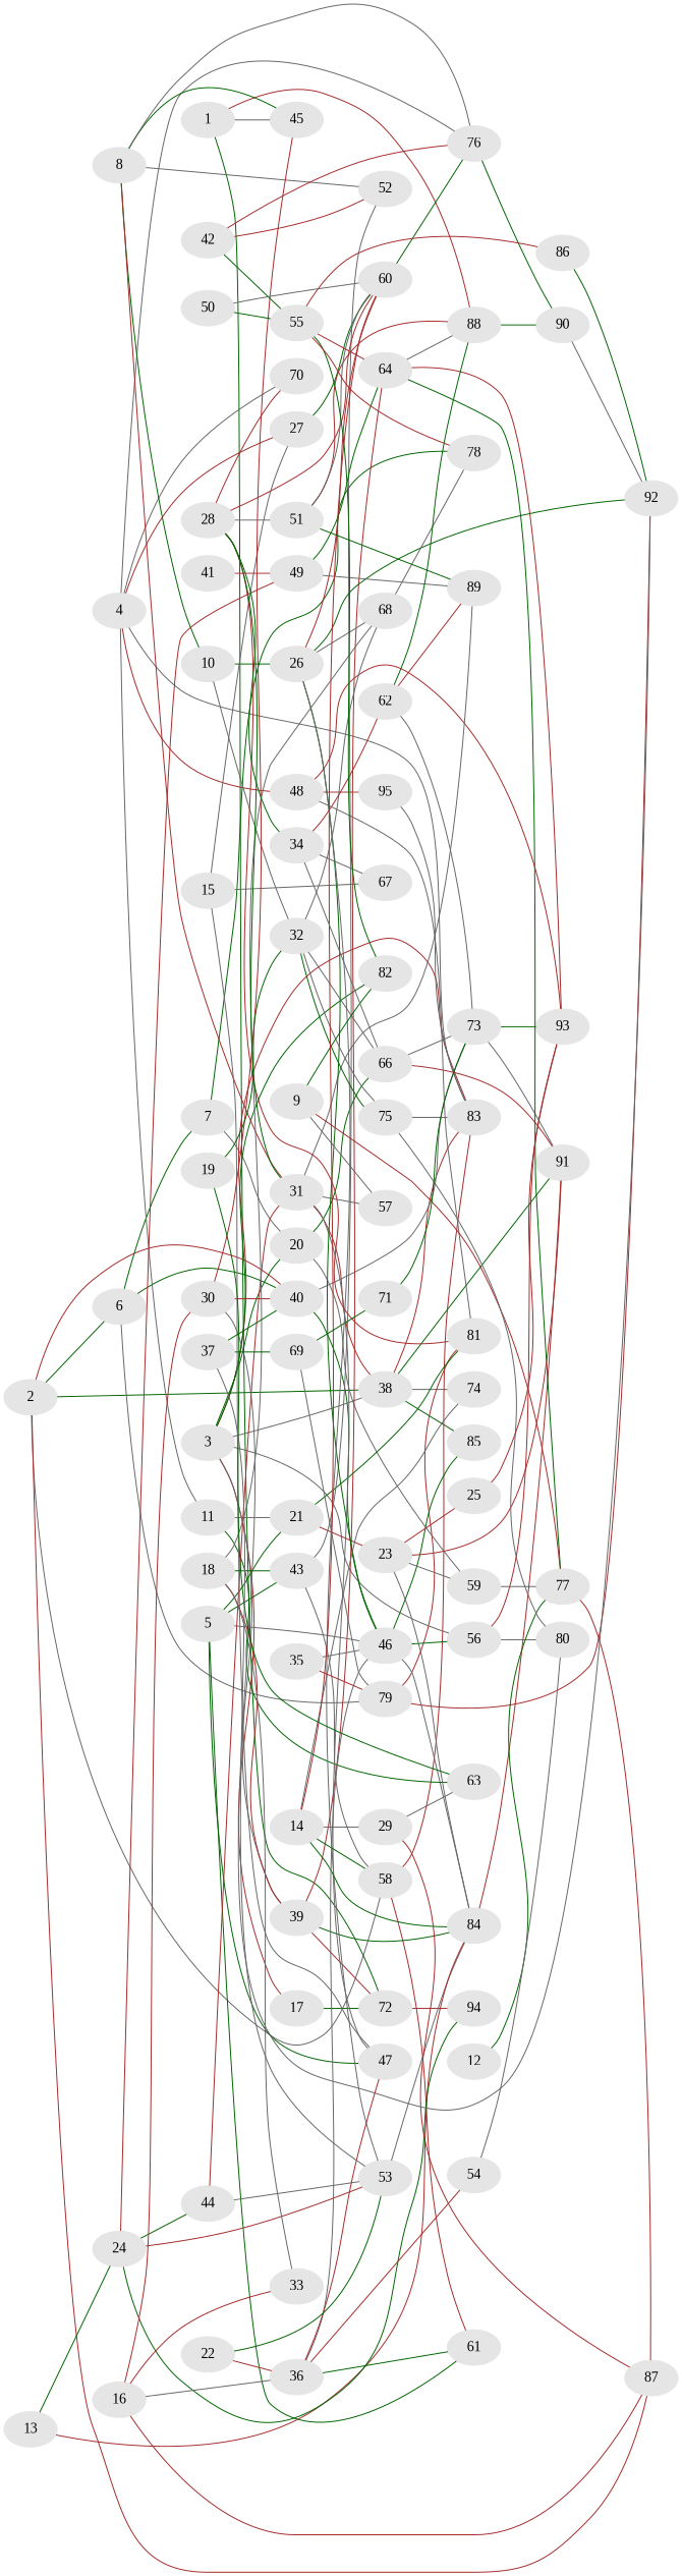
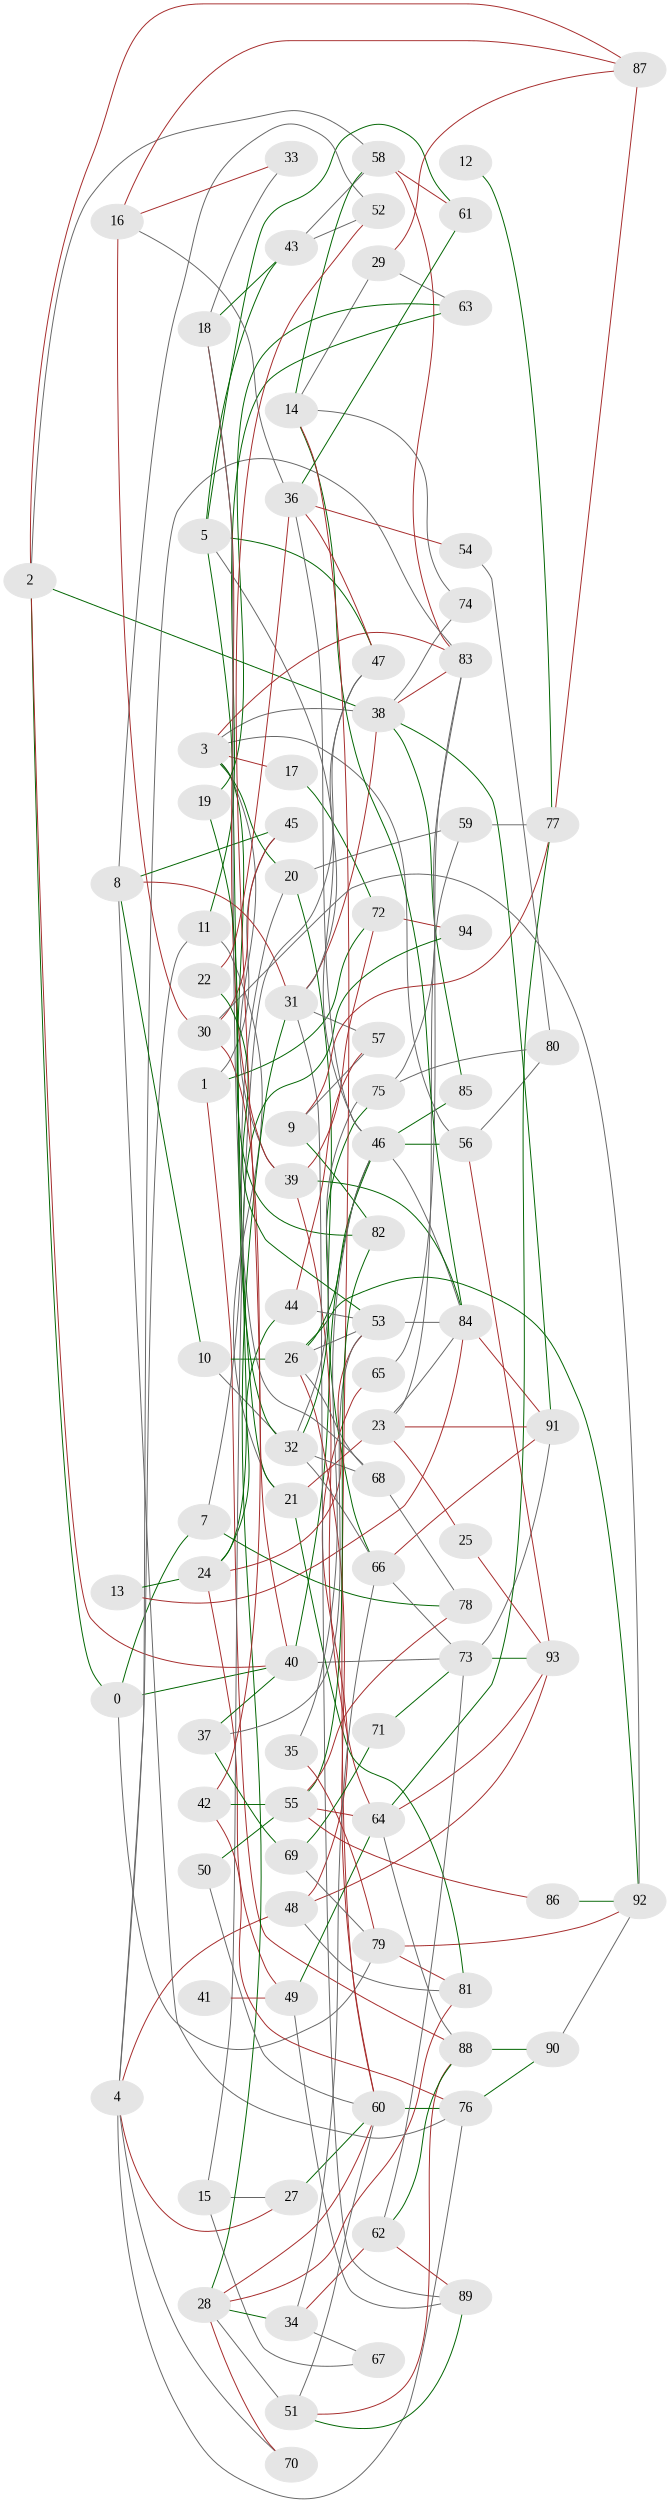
  graph {
    fontname="Liberation Serif"
    rankdir=LR
    node [color=gray90 fontname="Liberation Serif" style=filled]
    edge [color=gray40 fontname="Liberation Serif"]
    1
    45
    72
    88
    94
    90
    2
-   6
+   6 [label=0]
    38
    40
    58
    87
    7
    79
    83
    74
    91
    85
    46
    73
    61
    3
    17
    20
    39
    56
    82
    59
    66
    84
    64
    93
    80
    4
    11
    27
    48
    70
    76
    21
    63
    60
    81
-   65 [label=95]
+   65
    5
    43
    47
    23
    52
    78
    92
    8
    10
    31
    26
    32
    12
    77
    57
    89
    9
    68
    53
    75
    13
    24
    44
    49
    14
    29
    15
    67
    16
    30
    33
    36
    54
    18
    19
    25
    22
    28
    34
    51
    62
    35
    37
    69
    71
    41
    42
    55
    86
    50
    1 -- 45
    1 -- 72 [color=darkgreen]
    1 -- 88 [color=brown]
    72 -- 94 [color=brown]
    88 -- 90 [color=darkgreen]
    90 -- 92
    2 -- 6 [color=darkgreen]
    2 -- 38 [color=darkgreen]
    2 -- 40 [color=brown]
    2 -- 58
    2 -- 87 [color=brown]
    6 -- 40 [color=darkgreen]
    6 -- 7 [color=darkgreen]
    6 -- 79
    38 -- 83 [color=brown]
    38 -- 74
    38 -- 91 [color=darkgreen]
    38 -- 85 [color=darkgreen]
    40 -- 46 [color=darkgreen]
    40 -- 73
    58 -- 83 [color=brown]
    58 -- 61 [color=brown]
    7 -- 20
    7 -- 78 [color=darkgreen]
    79 -- 81 [color=brown]
    79 -- 92 [color=brown]
    46 -- 85 [color=darkgreen]
    46 -- 56 [color=darkgreen]
    46 -- 84
    73 -- 91
    73 -- 93 [color=darkgreen]
    3 -- 38
    3 -- 83 [color=brown]
    3 -- 17 [color=brown]
    3 -- 20 [color=darkgreen]
    3 -- 39
    3 -- 56
    3 -- 82 [color=darkgreen]
    17 -- 72 [color=darkgreen]
    20 -- 59
    20 -- 66 [color=darkgreen]
    39 -- 72 [color=brown]
    39 -- 84 [color=darkgreen]
    39 -- 64 [color=brown]
    56 -- 93 [color=brown]
    56 -- 80
    59 -- 77
    66 -- 91 [color=brown]
    66 -- 73
    84 -- 91 [color=brown]
    64 -- 88
    64 -- 93 [color=brown]
    64 -- 77 [color=darkgreen]
    4 -- 83
    4 -- 11
    4 -- 27 [color=brown]
    4 -- 48 [color=brown]
    4 -- 70
    4 -- 76
    11 -- 21
    11 -- 63 [color=darkgreen]
    27 -- 60 [color=darkgreen]
    48 -- 93 [color=brown]
    48 -- 81
    48 -- 65 [color=brown]
    76 -- 90 [color=darkgreen]
    21 -- 81 [color=darkgreen]
    21 -- 23 [color=brown]
    60 -- 76 [color=darkgreen]
    65 -- 83
    5 -- 46
    5 -- 61 [color=darkgreen]
    5 -- 21 [color=darkgreen]
    5 -- 43 [color=darkgreen]
    5 -- 47 [color=darkgreen]
    43 -- 58
    43 -- 52
    23 -- 91 [color=brown]
    23 -- 59
    23 -- 84
    23 -- 25 [color=brown]
    8 -- 45 [color=darkgreen]
    8 -- 76
    8 -- 52
    8 -- 10 [color=darkgreen]
    8 -- 31 [color=brown]
    10 -- 26 [color=darkgreen]
    10 -- 32
    31 -- 38 [color=brown]
    31 -- 47
    31 -- 57
    31 -- 89
    26 -- 46 [color=darkgreen]
    26 -- 60 [color=brown]
    26 -- 92 [color=darkgreen]
    26 -- 68
    26 -- 53
    32 -- 66
    32 -- 68
    32 -- 75 [color=darkgreen]
    32 -- 75
    12 -- 77 [color=darkgreen]
    77 -- 87 [color=brown]
    9 -- 82 [color=darkgreen]
    9 -- 77 [color=brown]
    9 -- 57
    68 -- 78
    53 -- 84
    75 -- 83
    75 -- 80
    13 -- 84 [color=brown]
    13 -- 24 [color=darkgreen]
    24 -- 94 [color=darkgreen]
    24 -- 53 [color=brown]
    24 -- 44 [color=darkgreen]
    24 -- 49 [color=brown]
-   44 -- 31 [color=brown]
+   44 -- 57 [color=brown]
    44 -- 53
    49 -- 64 [color=darkgreen]
    49 -- 89
    14 -- 58 [color=darkgreen]
    14 -- 74
    14 -- 84 [color=darkgreen]
    14 -- 60 [color=brown]
    14 -- 29
    29 -- 87 [color=brown]
    29 -- 63
    15 -- 27
    15 -- 47
    15 -- 67
    16 -- 87 [color=brown]
    16 -- 30 [color=brown]
    16 -- 33 [color=brown]
    16 -- 36
    30 -- 45 [color=brown]
    30 -- 40 [color=brown]
    30 -- 92
    36 -- 46
    36 -- 61 [color=darkgreen]
    36 -- 47 [color=brown]
    36 -- 54 [color=brown]
    54 -- 80
    18 -- 39 [color=brown]
    18 -- 43 [color=darkgreen]
    18 -- 68
    18 -- 33
    19 -- 63 [color=darkgreen]
    19 -- 32 [color=darkgreen]
    25 -- 93 [color=brown]
    22 -- 53 [color=darkgreen]
    22 -- 36 [color=brown]
    28 -- 70 [color=brown]
    28 -- 60 [color=brown]
    28 -- 81 [color=brown]
    28 -- 31 [color=darkgreen]
    28 -- 34 [color=darkgreen]
    28 -- 51
    34 -- 66
    34 -- 67
    34 -- 62 [color=brown]
    51 -- 88 [color=brown]
    51 -- 60
    51 -- 89 [color=darkgreen]
    62 -- 88 [color=darkgreen]
    62 -- 73
    62 -- 89 [color=brown]
    35 -- 79 [color=brown]
    35 -- 46
    37 -- 40 [color=darkgreen]
    37 -- 53
    37 -- 69 [color=darkgreen]
    69 -- 79
    69 -- 71 [color=darkgreen]
    71 -- 73 [color=darkgreen]
    41 -- 49 [color=brown]
    42 -- 76 [color=brown]
    42 -- 52 [color=brown]
    42 -- 55 [color=darkgreen]
    55 -- 82 [color=darkgreen]
    55 -- 64 [color=brown]
    55 -- 78 [color=brown]
    55 -- 86 [color=brown]
    86 -- 92 [color=darkgreen]
    50 -- 60
    50 -- 55 [color=darkgreen]
  }
